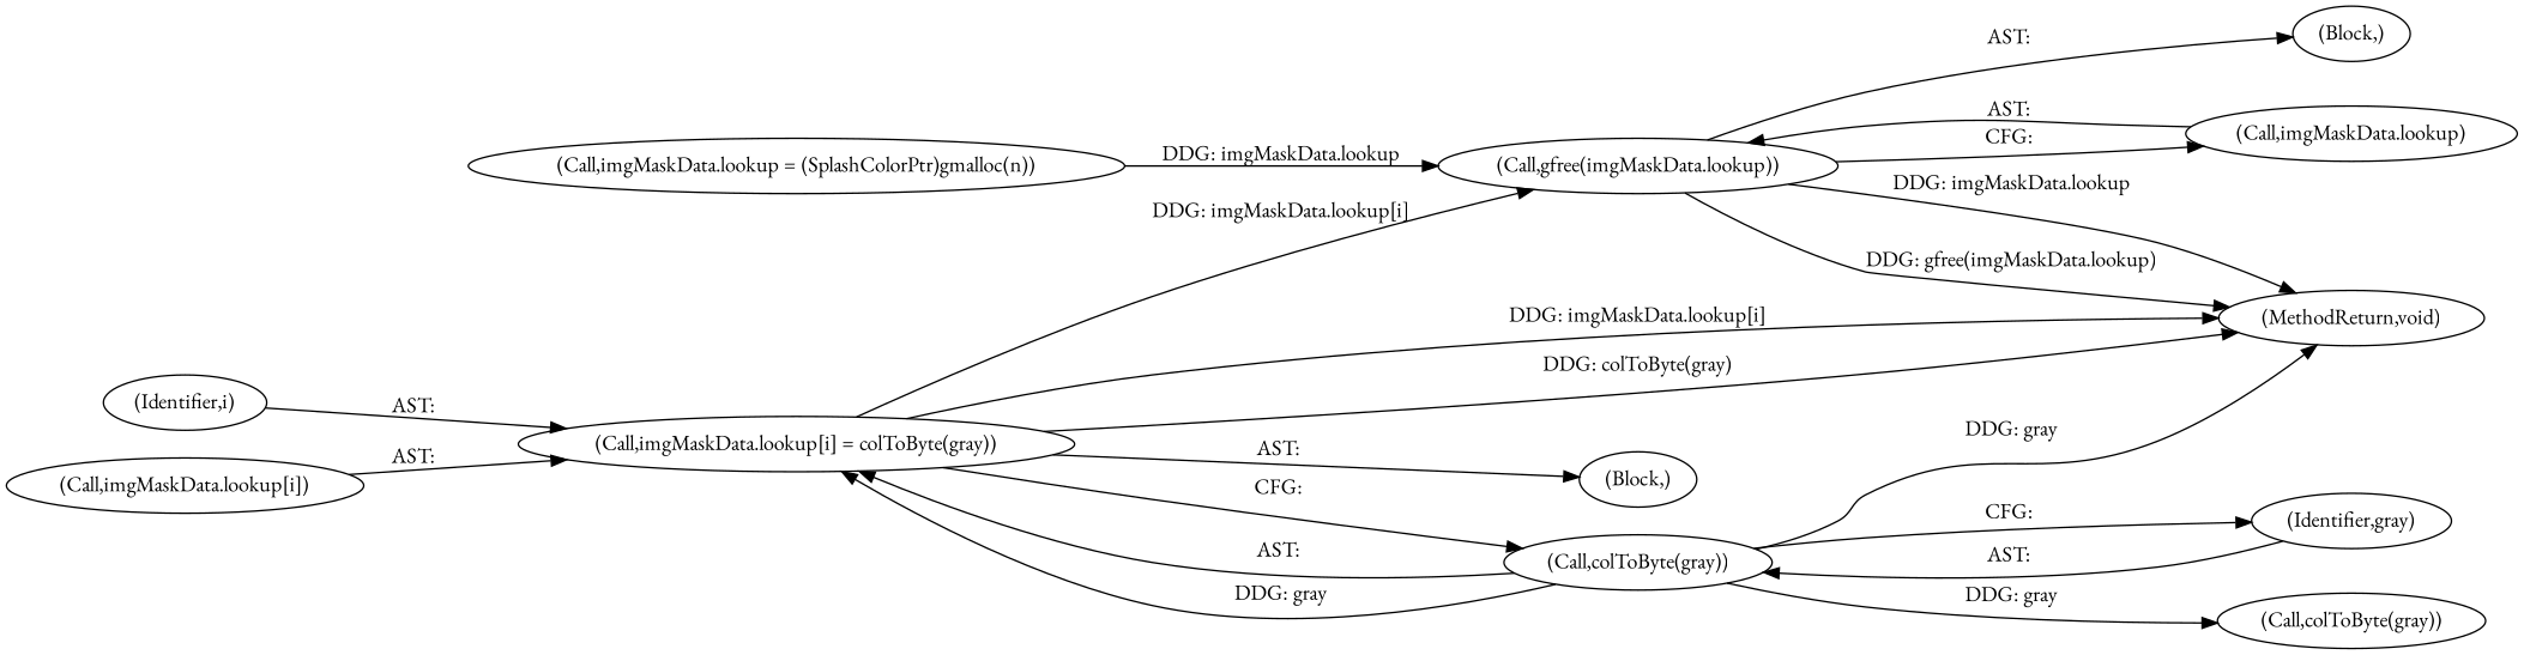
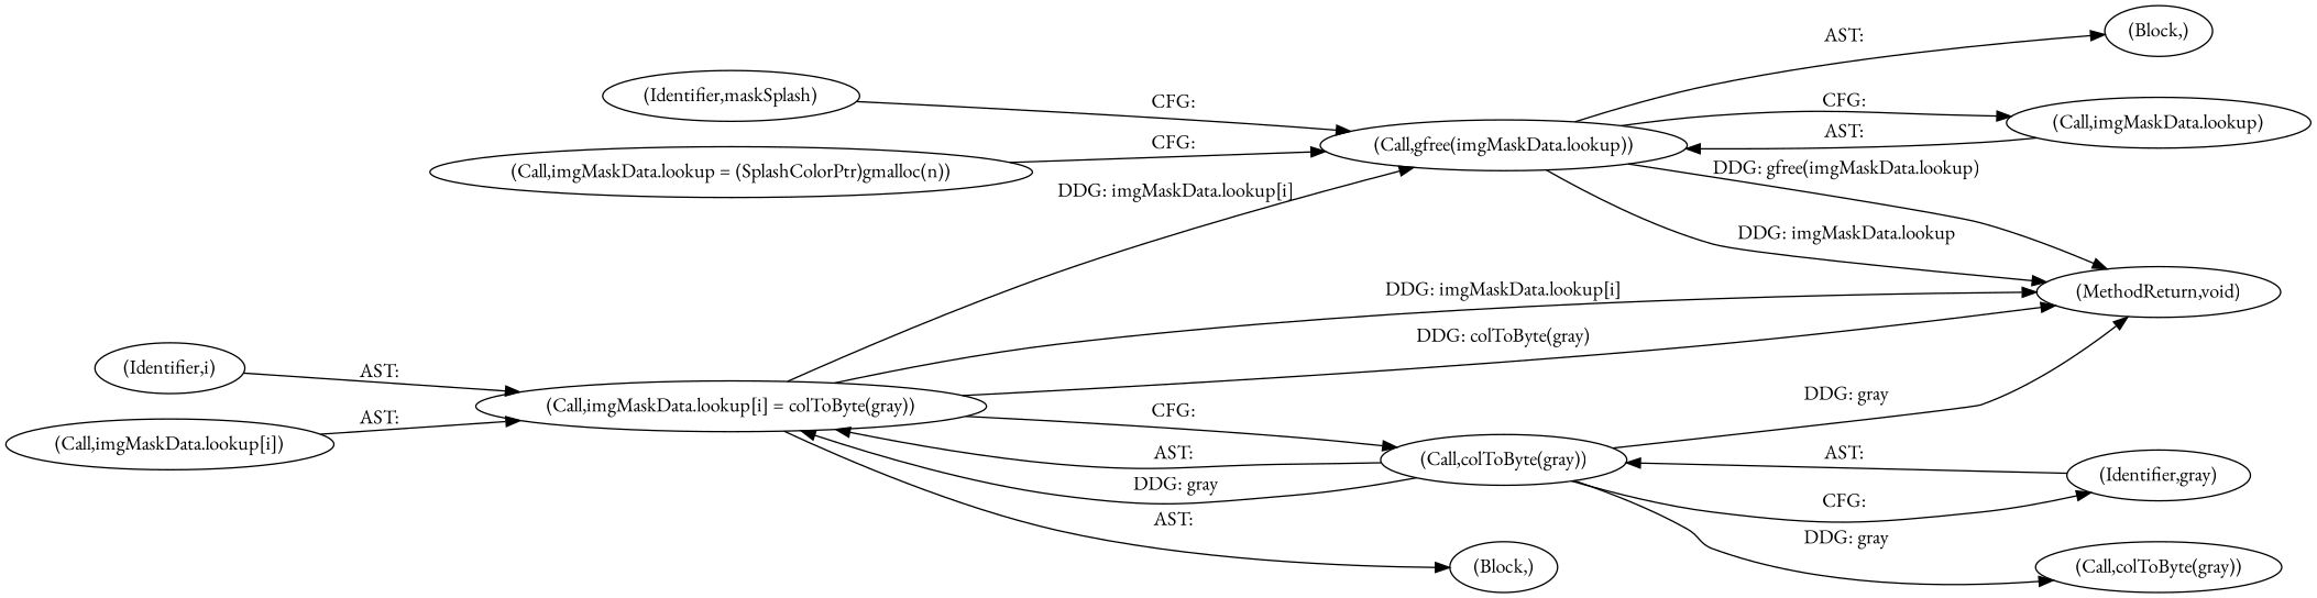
  digraph {
    fontname="EB Garamond"
    rankdir=LR
    node [fontname="EB Garamond"]
    edge [fontname="EB Garamond"]
    n1 [label="(Call,imgMaskData.lookup[i] = colToByte(gray))"]
    n2 [label="(Call,colToByte(gray))"]
    n3 [label="(Call,gfree(imgMaskData.lookup))"]
    n4 [label="(Block,)"]
    n5 [label="(MethodReturn,void)"]
    n6 [label="(Call,colToByte(gray))"]
    n7 [label="(Identifier,gray)"]
    n8 [label="(Block,)"]
    n9 [label="(Call,imgMaskData.lookup)"]
+   n10 [label="(Identifier,maskSplash)"]
    n11 [label="(Call,imgMaskData.lookup = (SplashColorPtr)gmalloc(n))"]
    n12 [label="(Identifier,i)"]
    n13 [label="(Call,imgMaskData.lookup[i])"]
    n1 -> n2 [label="CFG: "]
    n1 -> n3 [label="DDG: imgMaskData.lookup[i]"]
    n1 -> n4 [label="AST: "]
    n1 -> n5 [label="DDG: imgMaskData.lookup[i]"]
    n1 -> n5 [label="DDG: colToByte(gray)"]
    n2 -> n1 [label="AST: "]
    n2 -> n1 [label="DDG: gray"]
    n2 -> n5 [label="DDG: gray"]
    n2 -> n6 [label="DDG: gray"]
    n2 -> n7 [label="CFG: "]
    n3 -> n5 [label="DDG: imgMaskData.lookup"]
    n3 -> n5 [label="DDG: gfree(imgMaskData.lookup)"]
    n3 -> n8 [label="AST: "]
    n3 -> n9 [label="CFG: "]
    n7 -> n2 [label="AST: "]
    n9 -> n3 [label="AST: "]
-   n11 -> n3 [label="DDG: imgMaskData.lookup"]
+   n10 -> n3 [label="CFG: "]
+   n11 -> n3 [label="CFG: "]
    n12 -> n1 [label="AST: "]
    n13 -> n1 [label="AST: "]
  }
